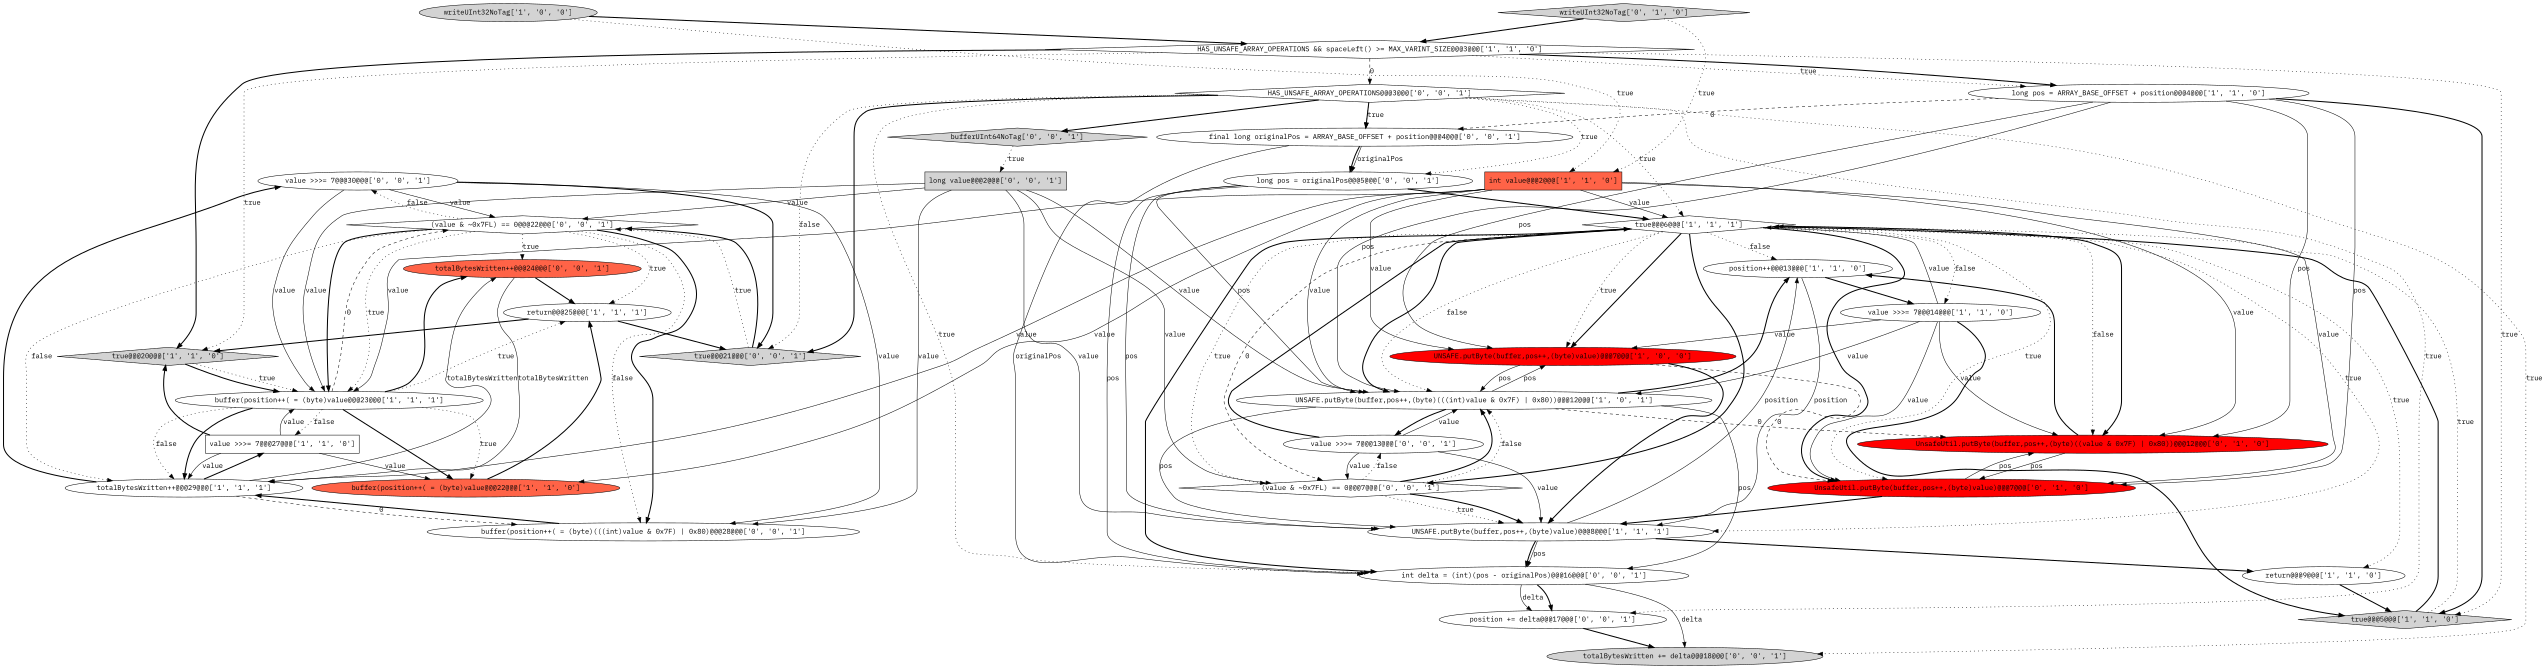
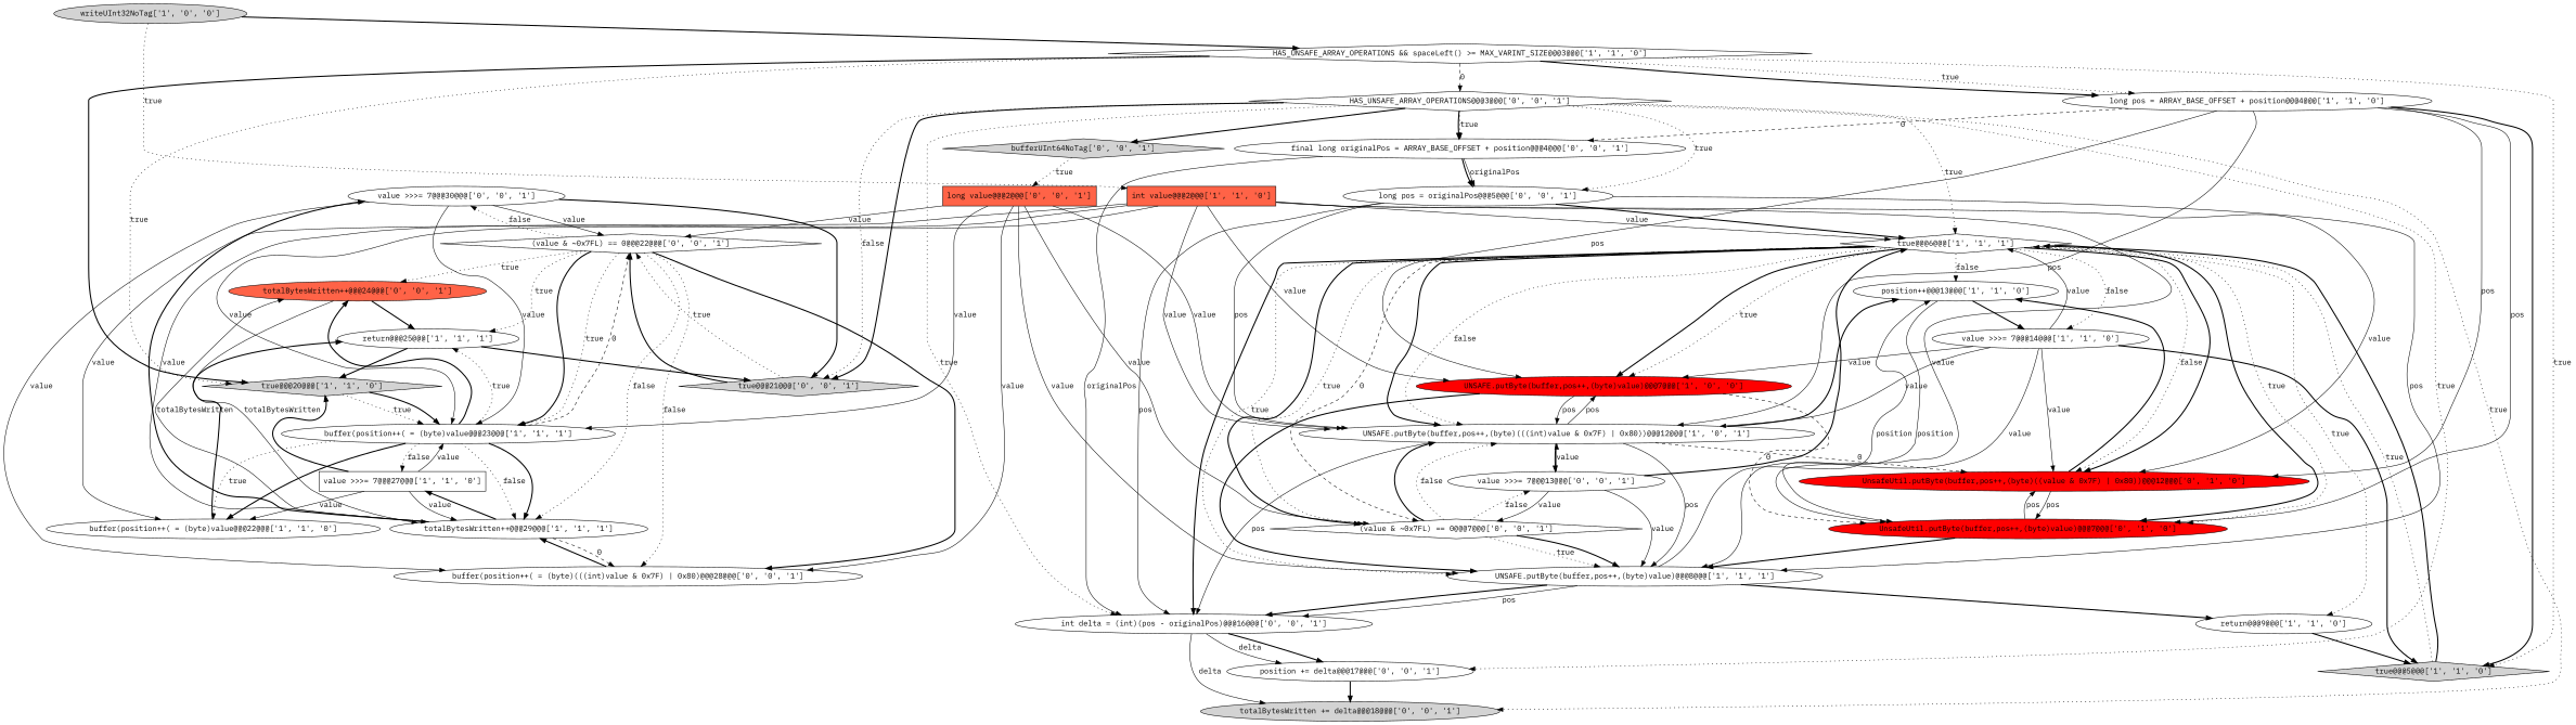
  digraph {
    fontname="IBM Plex Mono"
    node [fillcolor=white fontname="IBM Plex Mono" shape=ellipse style=filled]
    edge [fontname="IBM Plex Mono" style=solid]
    n1 [label="value >>>= 7@@@30@@@['0', '0', '1']"]
    n2 [label="(value & ~0x7FL) == 0@@@22@@@['0', '0', '1']" shape=diamond]
    n3 [fillcolor=lightgray label="true@@@21@@@['0', '0', '1']" shape=diamond]
    n4 [label="buffer(position++( = (byte)(((int)value & 0x7F) | 0x80)@@@28@@@['0', '0', '1']"]
    n5 [label="buffer(position++( = (byte)value@@@23@@@['1', '1', '1']"]
    n6 [label="return@@@25@@@['1', '1', '1']"]
    n7 [label="totalBytesWritten++@@@29@@@['1', '1', '1']"]
    n8 [fillcolor=tomato label="totalBytesWritten++@@@24@@@['0', '0', '1']"]
    n9 [label="value >>>= 7@@@27@@@['1', '1', '0']" shape=box]
-   n10 [fillcolor=tomato label="buffer(position++( = (byte)value@@@22@@@['1', '1', '0']"]
+   n10 [label="buffer(position++( = (byte)value@@@22@@@['1', '1', '0']"]
    n11 [fillcolor=lightgray label="true@@@5@@@['1', '1', '0']" shape=diamond]
    n12 [label="true@@@6@@@['1', '1', '1']" shape=diamond]
    n13 [label="position++@@@13@@@['1', '1', '0']"]
    n14 [label="UNSAFE.putByte(buffer,pos++,(byte)value)@@@8@@@['1', '1', '1']"]
    n15 [label="value >>>= 7@@@14@@@['1', '1', '0']"]
    n16 [label="(value & ~0x7FL) == 0@@@7@@@['0', '0', '1']" shape=diamond]
    n17 [label="UNSAFE.putByte(buffer,pos++,(byte)(((int)value & 0x7F) | 0x80))@@@12@@@['1', '0', '1']"]
    n18 [fillcolor=red label="UnsafeUtil.putByte(buffer,pos++,(byte)((value & 0x7F) | 0x80))@@@12@@@['0', '1', '0']"]
    n19 [fillcolor=red label="UnsafeUtil.putByte(buffer,pos++,(byte)value)@@@7@@@['0', '1', '0']"]
    n20 [label="int delta = (int)(pos - originalPos)@@@16@@@['0', '0', '1']"]
    n21 [label="return@@@9@@@['1', '1', '0']"]
    n22 [fillcolor=red label="UNSAFE.putByte(buffer,pos++,(byte)value)@@@7@@@['1', '0', '0']"]
    n23 [fillcolor=lightgray label="true@@@20@@@['1', '1', '0']" shape=diamond]
    n24 [label="value >>>= 7@@@13@@@['0', '0', '1']"]
    n25 [fillcolor=lightgray label="bufferUInt64NoTag['0', '0', '1']" shape=diamond]
-   n26 [fillcolor=lightgray label="long value@@@2@@@['0', '0', '1']" shape=box]
+   n26 [fillcolor=tomato label="long value@@@2@@@['0', '0', '1']" shape=box]
    n27 [label="HAS_UNSAFE_ARRAY_OPERATIONS@@@3@@@['0', '0', '1']" shape=diamond]
    n28 [label="final long originalPos = ARRAY_BASE_OFFSET + position@@@4@@@['0', '0', '1']"]
    n29 [label="long pos = originalPos@@@5@@@['0', '0', '1']"]
    n30 [fillcolor=lightgray label="totalBytesWritten += delta@@@18@@@['0', '0', '1']"]
    n31 [label="position += delta@@@17@@@['0', '0', '1']"]
-   n32 [fillcolor=lightgray label="writeUInt32NoTag['0', '1', '0']" shape=diamond]
    n33 [fillcolor=tomato label="int value@@@2@@@['1', '1', '0']" shape=box]
    n34 [label="HAS_UNSAFE_ARRAY_OPERATIONS && spaceLeft() >= MAX_VARINT_SIZE@@@3@@@['1', '1', '0']" shape=diamond]
    n35 [label="long pos = ARRAY_BASE_OFFSET + position@@@4@@@['1', '1', '0']"]
    n36 [fillcolor=lightgray label="writeUInt32NoTag['1', '0', '0']"]
    n1 -> n2 [label=value]
    n1 -> n3 [style=bold]
    n1 -> n4 [label=value]
    n1 -> n5 [label=value]
    n2 -> n1 [label=false style=dotted]
    n2 -> n4 [label=false style=dotted]
    n2 -> n4 [style=bold]
    n2 -> n5 [style=bold]
    n2 -> n5 [label=true style=dotted]
    n2 -> n6 [label=true style=dotted]
    n2 -> n7 [label=false style=dotted]
    n2 -> n8 [label=true style=dotted]
    n3 -> n2 [style=bold]
    n3 -> n2 [label=true style=dotted]
    n4 -> n7 [style=bold]
    n5 -> n2 [label=0 style=dashed]
    n5 -> n6 [label=true style=dotted]
    n5 -> n7 [label=false style=dotted]
    n5 -> n7 [style=bold]
    n5 -> n8 [style=bold]
    n5 -> n9 [label=false style=dotted]
    n5 -> n10 [label=true style=dotted]
    n5 -> n10 [style=bold]
    n6 -> n3 [style=bold]
    n6 -> n23 [style=bold]
    n7 -> n1 [style=bold]
    n7 -> n4 [label=0 style=dashed]
    n7 -> n8 [label=totalBytesWritten]
    n7 -> n9 [style=bold]
    n8 -> n6 [style=bold]
    n8 -> n7 [label=totalBytesWritten]
    n9 -> n5 [label=value]
    n9 -> n7 [label=value]
    n9 -> n10 [label=value]
    n9 -> n23 [style=bold]
    n10 -> n6 [style=bold]
    n11 -> n12 [label=true style=dotted]
    n11 -> n12 [style=bold]
    n12 -> n13 [label=false style=dotted]
    n12 -> n14 [label=true style=dotted]
    n12 -> n15 [label=false style=dotted]
    n12 -> n16 [style=bold]
    n12 -> n16 [label=true style=dotted]
    n12 -> n16 [label=0 style=dashed]
    n12 -> n17 [style=bold]
    n12 -> n17 [label=false style=dotted]
    n12 -> n18 [label=false style=dotted]
    n12 -> n18 [style=bold]
    n12 -> n19 [style=bold]
    n12 -> n19 [label=true style=dotted]
    n12 -> n20 [style=bold]
    n12 -> n21 [label=true style=dotted]
    n12 -> n22 [label=true style=dotted]
    n12 -> n22 [style=bold]
    n13 -> n14 [label=position]
    n13 -> n15 [style=bold]
    n14 -> n13 [label=position]
    n14 -> n20 [label=pos]
    n14 -> n20 [style=bold]
    n14 -> n21 [style=bold]
    n15 -> n11 [style=bold]
    n15 -> n12 [label=value]
    n15 -> n17 [label=value]
    n15 -> n18 [label=value]
    n15 -> n19 [label=value]
    n15 -> n22 [label=value]
    n16 -> n14 [label=true style=dotted]
    n16 -> n14 [style=bold]
    n16 -> n17 [style=bold]
    n16 -> n17 [label=false style=dotted]
    n16 -> n24 [label=false style=dotted]
    n17 -> n13 [style=bold]
    n17 -> n14 [label=pos]
    n17 -> n18 [label=0 style=dashed]
    n17 -> n20 [label=pos]
    n17 -> n22 [label=pos]
    n17 -> n24 [style=bold]
    n18 -> n13 [style=bold]
    n18 -> n19 [label=pos]
    n19 -> n14 [style=bold]
    n19 -> n18 [label=pos]
    n20 -> n30 [label=delta]
    n20 -> n31 [style=bold]
    n20 -> n31 [label=delta]
    n21 -> n11 [style=bold]
    n22 -> n14 [style=bold]
    n22 -> n17 [label=pos]
    n22 -> n19 [label=0 style=dashed]
    n23 -> n5 [label=true style=dotted]
    n23 -> n5 [style=bold]
    n24 -> n12 [style=bold]
    n24 -> n14 [label=value]
    n24 -> n16 [label=value]
    n24 -> n17 [label=value]
    n25 -> n26 [label=true style=dotted]
    n26 -> n2 [label=value]
    n26 -> n4 [label=value]
    n26 -> n5 [label=value]
    n26 -> n14 [label=value]
    n26 -> n16 [label=value]
    n26 -> n17 [label=value]
    n27 -> n3 [label=false style=dotted]
    n27 -> n3 [style=bold]
    n27 -> n12 [label=true style=dotted]
    n27 -> n20 [label=true style=dotted]
    n27 -> n25 [style=bold]
    n27 -> n28 [label=true style=dotted]
    n27 -> n28 [style=bold]
    n27 -> n29 [label=true style=dotted]
    n27 -> n30 [label=true style=dotted]
    n27 -> n31 [label=true style=dotted]
    n28 -> n20 [label=originalPos]
    n28 -> n29 [style=bold]
    n28 -> n29 [label=originalPos]
    n29 -> n12 [style=bold]
    n29 -> n14 [label=pos]
    n29 -> n17 [label=pos]
    n29 -> n20 [label=pos]
    n31 -> n30 [style=bold]
-   n32 -> n33 [label=true style=dotted]
-   n32 -> n34 [style=bold]
    n33 -> n5 [label=value]
    n33 -> n7 [label=value]
    n33 -> n10 [label=value]
    n33 -> n12 [label=value]
    n33 -> n17 [label=value]
    n33 -> n18 [label=value]
    n33 -> n19 [label=value]
    n33 -> n22 [label=value]
    n34 -> n11 [label=true style=dotted]
    n34 -> n23 [label=true style=dotted]
    n34 -> n23 [style=bold]
    n34 -> n27 [label=0 style=dashed]
    n34 -> n35 [label=true style=dotted]
    n34 -> n35 [style=bold]
    n35 -> n11 [style=bold]
    n35 -> n17 [label=pos]
    n35 -> n18 [label=pos]
    n35 -> n19 [label=pos]
    n35 -> n22 [label=pos]
    n35 -> n28 [label=0 style=dashed]
    n36 -> n33 [label=true style=dotted]
    n36 -> n34 [style=bold]
  }
